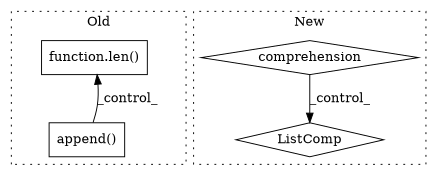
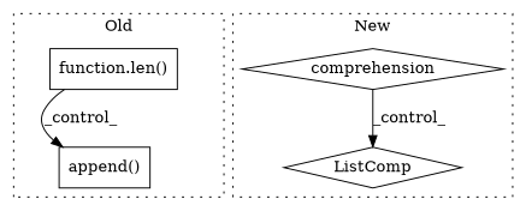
  digraph {
    fontname="DejaVu Serif"
    node [a=75 fontname="DejaVu Serif" shape=box]
    edge [fontname="DejaVu Serif"]
    n1 [l="4,1" label="function.len()" s="4337,4351"]
    n2 [l="31,1" label="append()" s="4367,4434"]
    n3 [a=106 l=71 label=ListComp s=3940 shape=diamond]
    n4 [a=45 l=3 label=comprehension s=3991 shape=diamond]
    subgraph cluster_1 {
      label=Old
      style=dotted
      n1
      n2
    }
    subgraph cluster_2 {
      label=New
      style=dotted
      n3
      n4
    }
-   n2 -> n1 [label=_control_]
+   n1 -> n2 [label=_control_]
    n4 -> n3 [label=_control_]
  }
